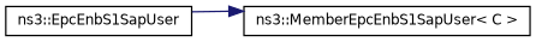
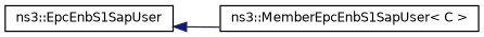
  digraph {
    rankdir=LR
    node [color=black fillcolor=white fontname=Helvetica fontsize=10 shape=record style=filled]
    n1 [height=0.2 label="ns3::EpcEnbS1SapUser" width=0.4]
    n2 [height=0.2 label="ns3::MemberEpcEnbS1SapUser\< C \>" width=0.4]
-   n2 -> n1 [color=midnightblue dir=back fontname=Helvetica fontsize=10 labelfontname=Helvetica labelfontsize=10 style=solid]
+   n1 -> n2 [color=midnightblue dir=back fontname=Helvetica fontsize=10 labelfontname=Helvetica labelfontsize=10 style=solid]
  }
